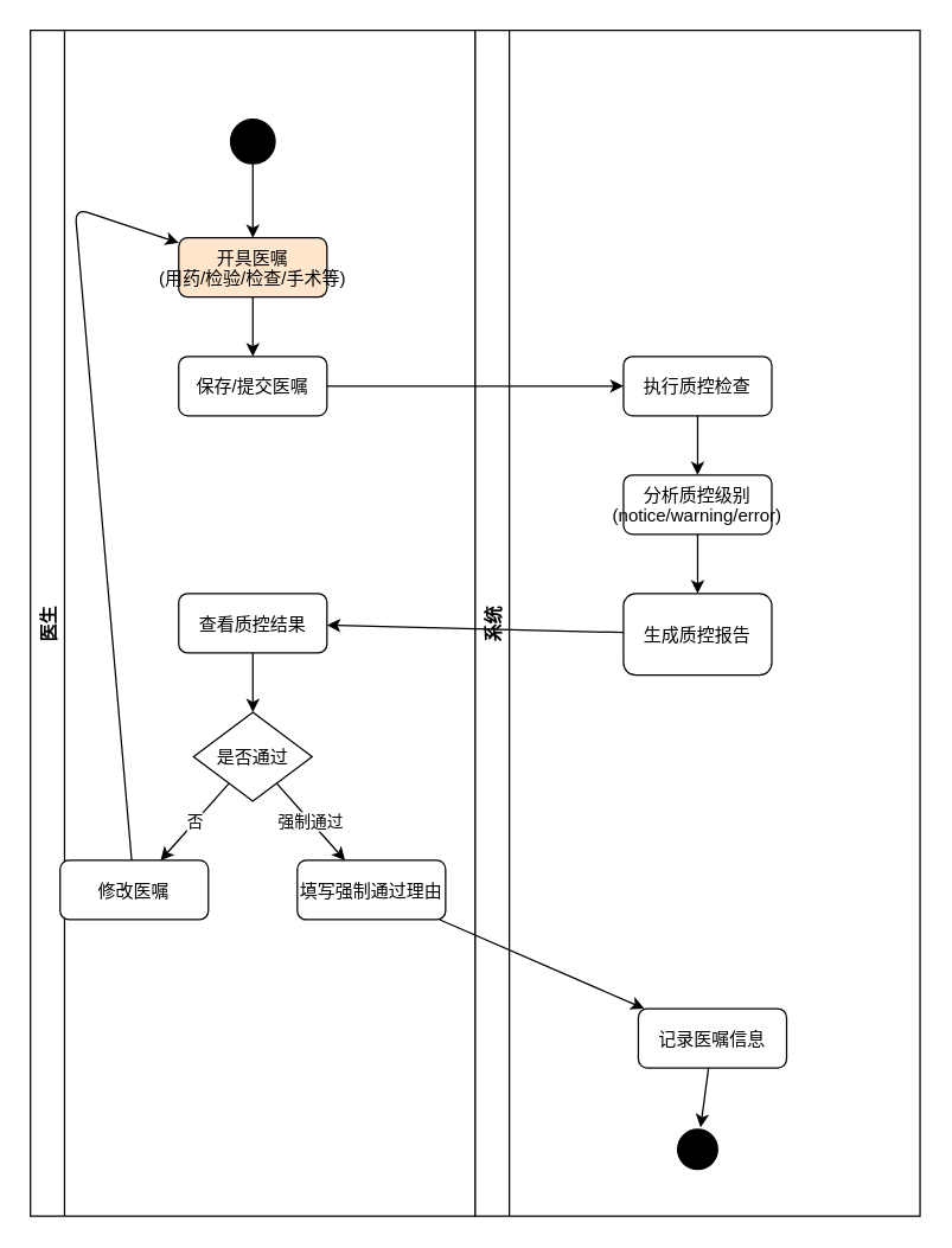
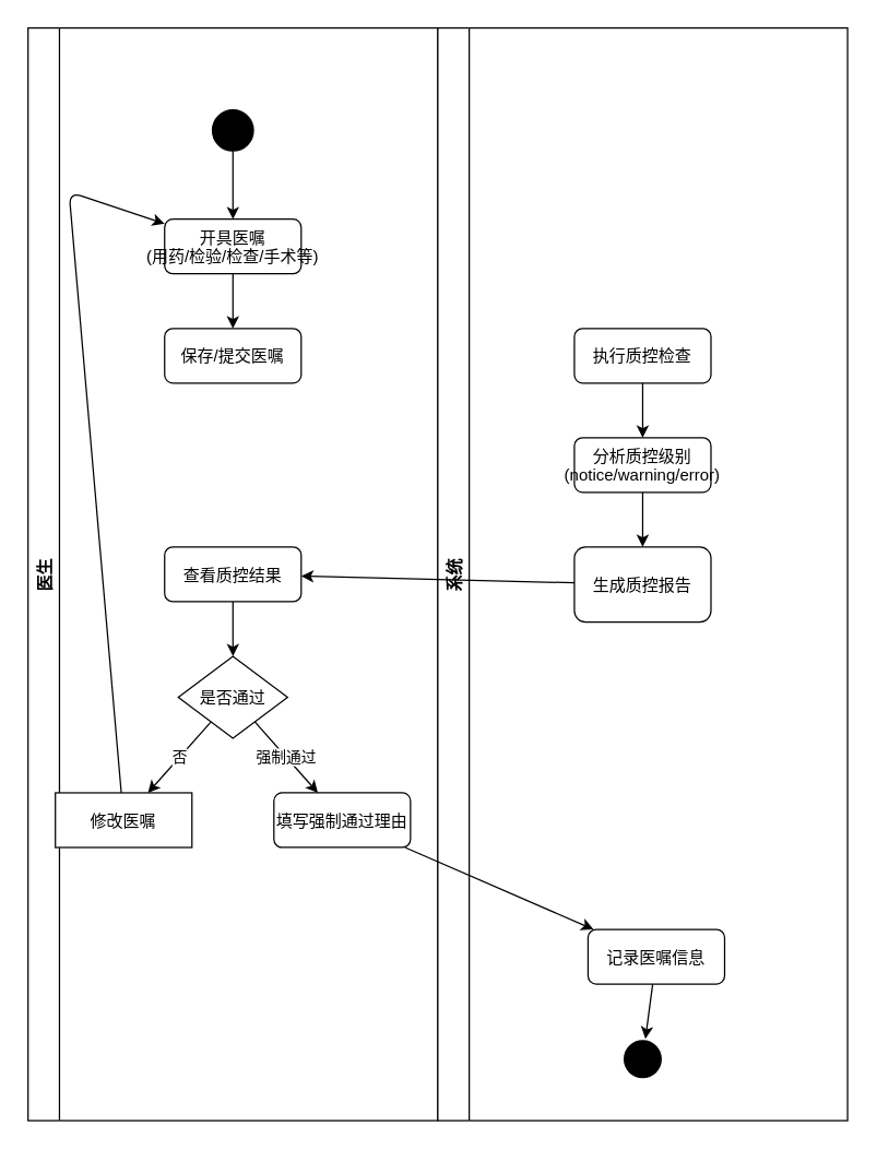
  <mxCell id="0" />
  <mxCell id="1" parent="0" />
  <mxCell id="2" value="医生" style="swimlane;horizontal=0;" vertex="1" parent="1"><mxGeometry x="20" y="20" width="300" height="800" as="geometry" /></mxCell>
  <mxCell id="3" value="系统" style="swimlane;horizontal=0;" vertex="1" parent="1"><mxGeometry x="320" y="20" width="300" height="800" as="geometry" /></mxCell>
  <mxCell id="4" value="" style="ellipse;fillColor=#000000;" vertex="1" parent="2"><mxGeometry x="135" y="60" width="30" height="30" as="geometry" /></mxCell>
- <mxCell id="5" value="开具医嘱&#10;(用药/检验/检查/手术等)" style="rounded=1;fillColor=#ffe6cc;" vertex="1" parent="2"><mxGeometry x="100" y="140" width="100" height="40" as="geometry" /></mxCell>
+ <mxCell id="5" value="开具医嘱&#10;(用药/检验/检查/手术等)" style="rounded=1;" vertex="1" parent="2"><mxGeometry x="100" y="140" width="100" height="40" as="geometry" /></mxCell>
  <mxCell id="6" value="保存/提交医嘱" style="rounded=1;" vertex="1" parent="2"><mxGeometry x="100" y="220" width="100" height="40" as="geometry" /></mxCell>
  <mxCell id="7" value="查看质控结果" style="rounded=1;" vertex="1" parent="2"><mxGeometry x="100" y="380" width="100" height="40" as="geometry" /></mxCell>
  <mxCell id="8" value="是否通过" style="rhombus;" vertex="1" parent="2"><mxGeometry x="110" y="460" width="80" height="60" as="geometry" /></mxCell>
- <mxCell id="9" value="修改医嘱" style="rounded=1;" vertex="1" parent="2"><mxGeometry x="20" y="560" width="100" height="40" as="geometry" /></mxCell>
+ <mxCell id="9" value="修改医嘱" style="rounded=0;" vertex="1" parent="2"><mxGeometry x="20" y="560" width="100" height="40" as="geometry" /></mxCell>
  <mxCell id="10" value="填写强制通过理由" style="rounded=1;" vertex="1" parent="2"><mxGeometry x="180" y="560" width="100" height="40" as="geometry" /></mxCell>
  <mxCell id="11" value="执行质控检查" style="rounded=1;" vertex="1" parent="3"><mxGeometry x="100" y="220" width="100" height="40" as="geometry" /></mxCell>
  <mxCell id="12" value="分析质控级别&#10;(notice/warning/error)" style="rounded=1;" vertex="1" parent="3"><mxGeometry x="100" y="300" width="100" height="40" as="geometry" /></mxCell>
  <mxCell id="13" value="生成质控报告" style="rounded=1;" vertex="1" parent="3"><mxGeometry x="100" y="380" width="100" height="55" as="geometry" /></mxCell>
  <mxCell id="14" value="记录医嘱信息" style="rounded=1;" vertex="1" parent="3"><mxGeometry x="110" y="660" width="100" height="40" as="geometry" /></mxCell>
  <mxCell id="15" value="" style="ellipse;fillColor=#000000;strokeColor=#ffffff;strokeWidth=2;" vertex="1" parent="3"><mxGeometry x="135" y="740" width="30" height="30" as="geometry" /></mxCell>
  <mxCell id="16" value="" style="endArrow=classic;html=1;" edge="1" parent="1" source="4" target="5"><mxGeometry relative="1" as="geometry" /></mxCell>
  <mxCell id="17" value="" style="endArrow=classic;html=1;" edge="1" parent="1" source="5" target="6"><mxGeometry relative="1" as="geometry" /></mxCell>
- <mxCell id="18" value="" style="endArrow=classic;html=1;" edge="1" parent="1" source="6" target="11"><mxGeometry relative="1" as="geometry" /></mxCell>
  <mxCell id="19" value="" style="endArrow=classic;html=1;" edge="1" parent="1" source="11" target="12"><mxGeometry relative="1" as="geometry" /></mxCell>
  <mxCell id="20" value="" style="endArrow=classic;html=1;" edge="1" parent="1" source="12" target="13"><mxGeometry relative="1" as="geometry" /></mxCell>
  <mxCell id="21" value="" style="endArrow=classic;html=1;" edge="1" parent="1" source="13" target="7"><mxGeometry relative="1" as="geometry" /></mxCell>
  <mxCell id="22" value="" style="endArrow=classic;html=1;" edge="1" parent="1" source="7" target="8"><mxGeometry relative="1" as="geometry" /></mxCell>
  <mxCell id="23" value="否" style="endArrow=classic;html=1;" edge="1" parent="1" source="8" target="9"><mxGeometry relative="1" as="geometry" /></mxCell>
  <mxCell id="24" value="强制通过" style="endArrow=classic;html=1;" edge="1" parent="1" source="8" target="10"><mxGeometry relative="1" as="geometry" /></mxCell>
  <mxCell id="25" value="" style="endArrow=classic;html=1;" edge="1" parent="1" source="9" target="5"><mxGeometry relative="1" as="geometry"><Array as="points"><mxPoint x="50" y="140" /></Array></mxGeometry></mxCell>
  <mxCell id="26" value="" style="endArrow=classic;html=1;" edge="1" parent="1" source="10" target="14"><mxGeometry relative="1" as="geometry" /></mxCell>
  <mxCell id="27" value="" style="endArrow=classic;html=1;" edge="1" parent="1" source="14" target="15"><mxGeometry relative="1" as="geometry" /></mxCell>
